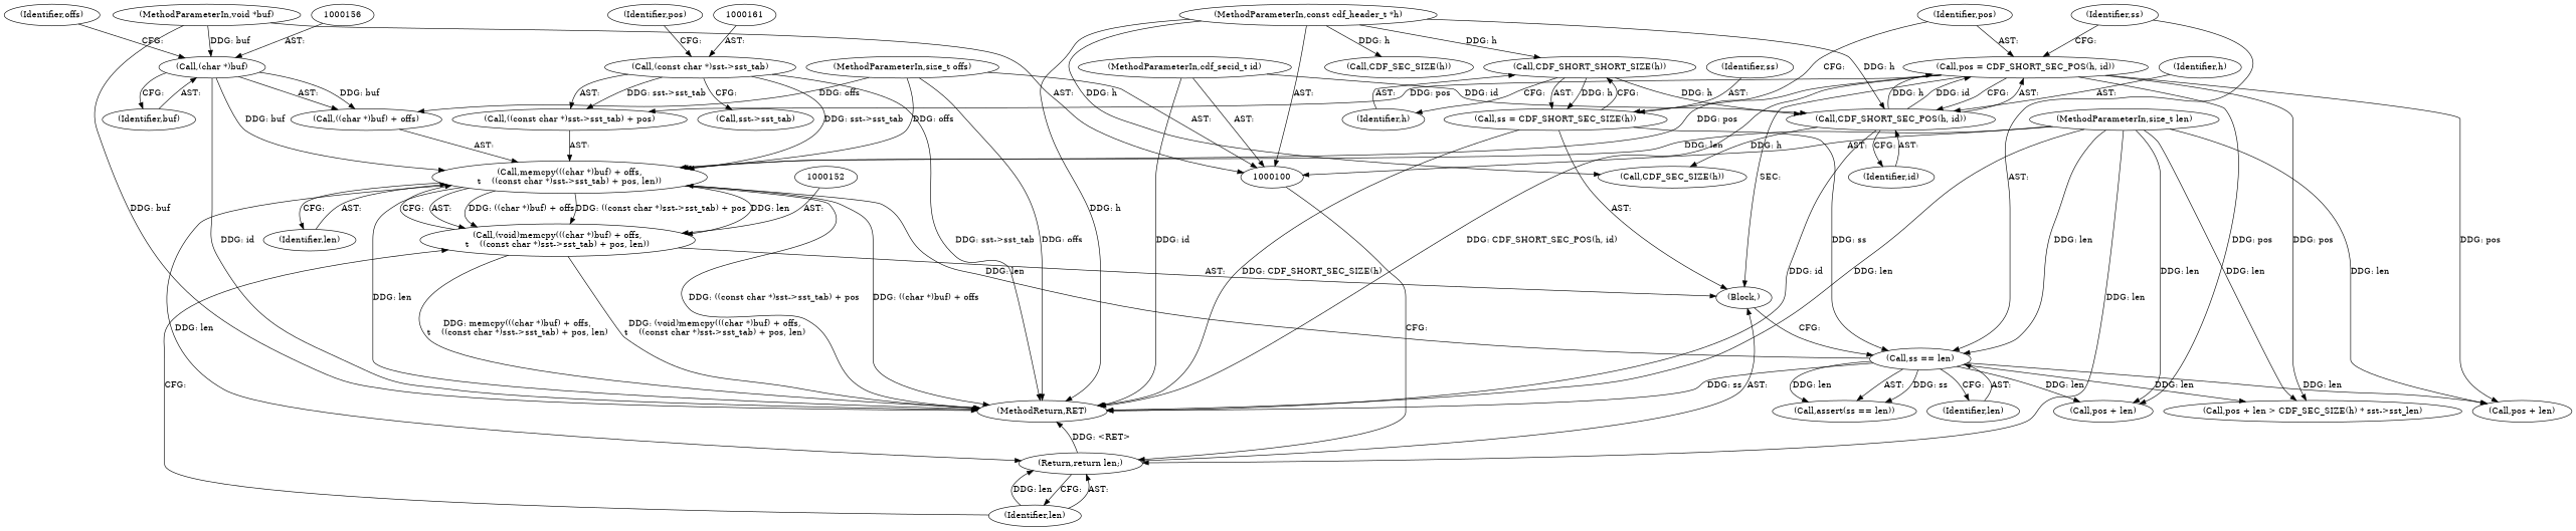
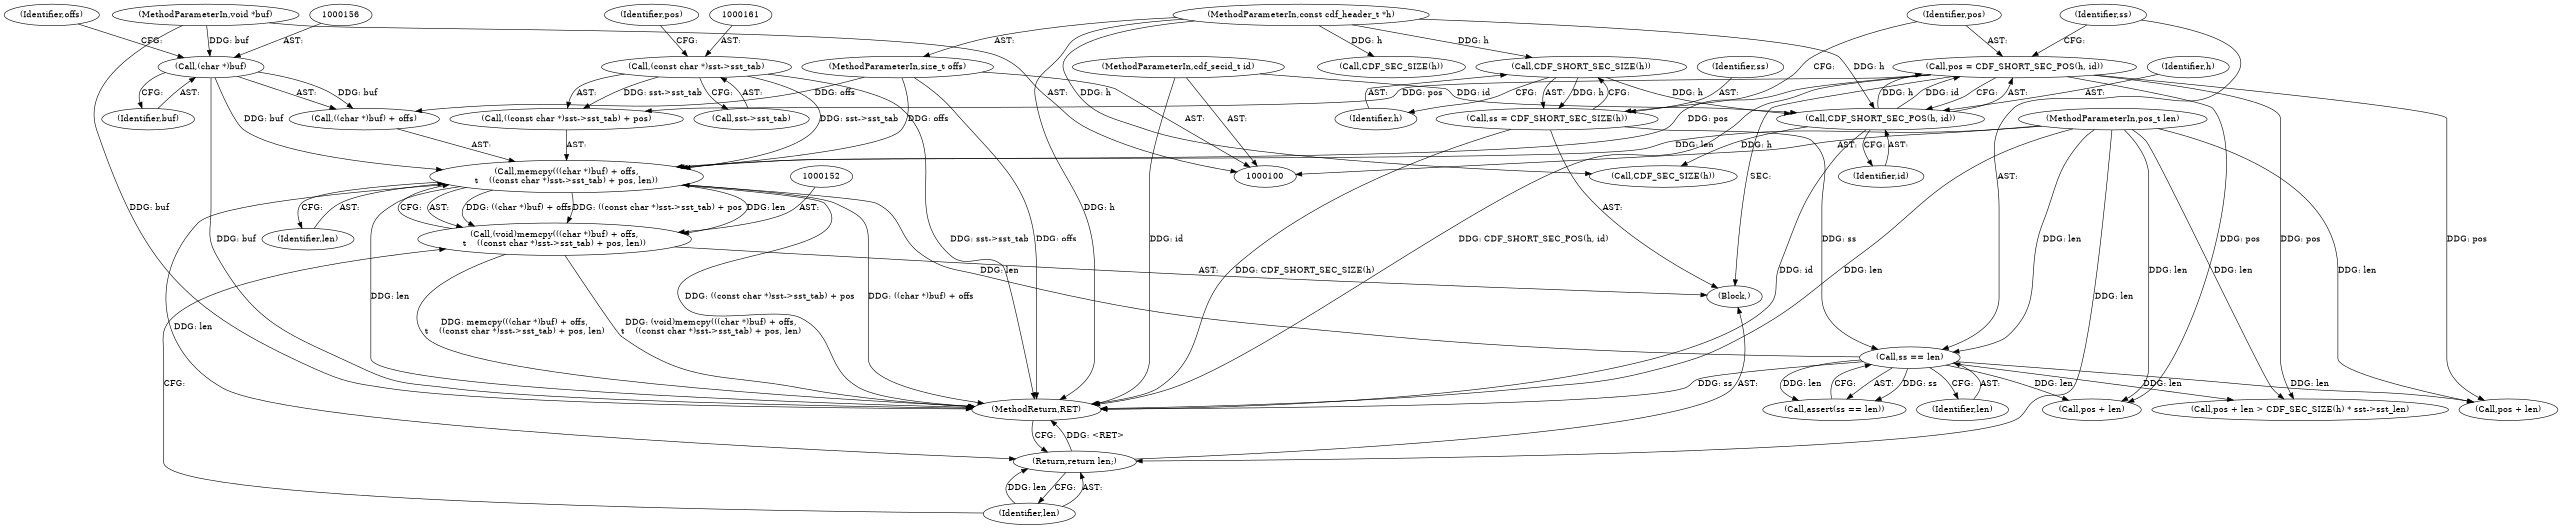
  digraph {
    n1 [label="(Call,memcpy(((char *)buf) + offs,\n\t    ((const char *)sst->sst_tab) + pos, len))"]
    n2 [label="(Call,(void)memcpy(((char *)buf) + offs,\n\t    ((const char *)sst->sst_tab) + pos, len))"]
    n3 [label="(Return,return len;)"]
    n4 [label="(MethodReturn,RET)"]
    n5 [label="(Identifier,len)"]
    n6 [label="(Block,)"]
    n7 [label="(Identifier,len)"]
    n8 [label="(Call,(char *)buf)"]
    n9 [label="(Identifier,buf)"]
    n10 [label="(Call,((char *)buf) + offs)"]
    n11 [label="(MethodParameterIn,void *buf)"]
    1000100
    n13 [label="(MethodParameterIn,size_t offs)"]
    n14 [label="(Call,(const char *)sst->sst_tab)"]
    n15 [label="(Call,((const char *)sst->sst_tab) + pos)"]
    n16 [label="(Call,sst->sst_tab)"]
    n17 [label="(Call,pos = CDF_SHORT_SEC_POS(h, id))"]
    n18 [label="(Call,CDF_SHORT_SEC_POS(h, id))"]
    n19 [label="(Call,pos + len)"]
    n20 [label="(Call,pos + len > CDF_SEC_SIZE(h) * sst->sst_len)"]
    n21 [label="(Call,pos + len)"]
    n22 [label="(Identifier,id)"]
    n23 [label="(Call,CDF_SEC_SIZE(h))"]
-   n24 [label="(Call,CDF_SHORT_SHORT_SIZE(h))"]
+   n24 [label="(Call,CDF_SHORT_SEC_SIZE(h))"]
    n25 [label="(Call,ss = CDF_SHORT_SEC_SIZE(h))"]
    n26 [label="(Identifier,h)"]
    n27 [label="(Call,ss == len)"]
    n28 [label="(MethodParameterIn,const cdf_header_t *h)"]
    n29 [label="(Call,CDF_SEC_SIZE(h))"]
    n30 [label="(MethodParameterIn,cdf_secid_t id)"]
-   n31 [label="(MethodParameterIn,size_t len)"]
+   n31 [label="(MethodParameterIn,pos_t len)"]
    n32 [label="(Identifier,len)"]
    n33 [label="(Call,assert(ss == len))"]
    n34 [label="(Identifier,pos)"]
    n35 [label="(Identifier,offs)"]
    n36 [label="(Identifier,ss)"]
    n37 [label="(Identifier,h)"]
    n38 [label="(Identifier,ss)"]
    n39 [label="(Identifier,pos)"]
    1000156
    1000161
    1000152
    n1 -> n2 [label="AST: "]
    n1 -> n2 [label="DDG: ((char *)buf) + offs"]
    n1 -> n2 [label="DDG: ((const char *)sst->sst_tab) + pos"]
    n1 -> n2 [label="DDG: len"]
    n1 -> n3 [label="DDG: len"]
    n1 -> n4 [label="DDG: ((const char *)sst->sst_tab) + pos"]
    n1 -> n4 [label="DDG: ((char *)buf) + offs"]
    n1 -> n4 [label="DDG: len"]
    n1 -> n5 [label="CFG: "]
    n2 -> n1 [label="CFG: "]
    n2 -> n4 [label="DDG: (void)memcpy(((char *)buf) + offs,\n\t    ((const char *)sst->sst_tab) + pos, len)"]
    n2 -> n4 [label="DDG: memcpy(((char *)buf) + offs,\n\t    ((const char *)sst->sst_tab) + pos, len)"]
    n2 -> n6 [label="AST: "]
    n3 -> n4 [label="DDG: <RET>"]
    n3 -> n6 [label="AST: "]
    n3 -> n7 [label="CFG: "]
-   1000100 -> n3 [label="CFG: "]
+   n4 -> n3 [label="CFG: "]
    n5 -> n1 [label="AST: "]
    n7 -> n2 [label="CFG: "]
    n7 -> n3 [label="AST: "]
    n7 -> n3 [label="DDG: len"]
    n8 -> n1 [label="DDG: buf"]
-   n8 -> n4 [label="DDG: id"]
+   n8 -> n4 [label="DDG: buf"]
    n8 -> n9 [label="CFG: "]
    n8 -> n10 [label="AST: "]
    n8 -> n10 [label="DDG: buf"]
    n9 -> n8 [label="AST: "]
    n10 -> n1 [label="AST: "]
    n11 -> n4 [label="DDG: buf"]
    n11 -> n8 [label="DDG: buf"]
    n11 -> 1000100 [label="AST: "]
    n13 -> n1 [label="DDG: offs"]
    n13 -> n4 [label="DDG: offs"]
    n13 -> n10 [label="DDG: offs"]
    n13 -> 1000100 [label="AST: "]
    n14 -> n1 [label="DDG: sst->sst_tab"]
    n14 -> n4 [label="DDG: sst->sst_tab"]
    n14 -> n15 [label="AST: "]
    n14 -> n15 [label="DDG: sst->sst_tab"]
    n14 -> n16 [label="CFG: "]
    n15 -> n1 [label="AST: "]
+   n16 -> n14 [label="AST: "]
    n17 -> n1 [label="DDG: pos"]
    n17 -> n4 [label="DDG: CDF_SHORT_SEC_POS(h, id)"]
    n17 -> n6 [label="SEC: "]
    n17 -> n15 [label="DDG: pos"]
    n17 -> n18 [label="CFG: "]
    n17 -> n19 [label="DDG: pos"]
    n17 -> n20 [label="DDG: pos"]
    n17 -> n21 [label="DDG: pos"]
    n18 -> n4 [label="DDG: id"]
    n18 -> n17 [label="AST: "]
    n18 -> n17 [label="DDG: h"]
    n18 -> n17 [label="DDG: id"]
    n18 -> n22 [label="CFG: "]
    n18 -> n23 [label="DDG: h"]
    n22 -> n18 [label="AST: "]
    n24 -> n18 [label="DDG: h"]
    n24 -> n25 [label="AST: "]
    n24 -> n25 [label="DDG: h"]
    n24 -> n26 [label="CFG: "]
    n25 -> n4 [label="DDG: CDF_SHORT_SEC_SIZE(h)"]
    n25 -> n6 [label="AST: "]
    n25 -> n24 [label="CFG: "]
    n25 -> n27 [label="DDG: ss"]
    n26 -> n24 [label="AST: "]
    n27 -> n1 [label="DDG: len"]
    n27 -> n4 [label="DDG: ss"]
    n27 -> n19 [label="DDG: len"]
    n27 -> n20 [label="DDG: len"]
    n27 -> n21 [label="DDG: len"]
    n27 -> n32 [label="CFG: "]
    n27 -> n33 [label="AST: "]
    n27 -> n33 [label="DDG: ss"]
    n27 -> n33 [label="DDG: len"]
    n28 -> n4 [label="DDG: h"]
-   n28 -> 1000100 [label="AST: "]
+   n28 -> n13 [label="AST: "]
    n28 -> n18 [label="DDG: h"]
    n28 -> n23 [label="DDG: h"]
    n28 -> n24 [label="DDG: h"]
    n28 -> n29 [label="DDG: h"]
    n30 -> n4 [label="DDG: id"]
    n30 -> 1000100 [label="AST: "]
    n30 -> n18 [label="DDG: id"]
    n31 -> n1 [label="DDG: len"]
    n31 -> n3 [label="DDG: len"]
    n31 -> n4 [label="DDG: len"]
    n31 -> 1000100 [label="AST: "]
    n31 -> n19 [label="DDG: len"]
    n31 -> n20 [label="DDG: len"]
    n31 -> n21 [label="DDG: len"]
    n31 -> n27 [label="DDG: len"]
    n32 -> n27 [label="AST: "]
-   n6 -> n27 [label="CFG: "]
+   n33 -> n27 [label="CFG: "]
    n34 -> n14 [label="CFG: "]
    n35 -> n8 [label="CFG: "]
    n36 -> n25 [label="AST: "]
    n37 -> n18 [label="AST: "]
    n38 -> n17 [label="CFG: "]
    n38 -> n27 [label="AST: "]
    n39 -> n17 [label="AST: "]
    n39 -> n25 [label="CFG: "]
    1000156 -> n8 [label="AST: "]
    1000161 -> n14 [label="AST: "]
    1000152 -> n2 [label="AST: "]
  }
